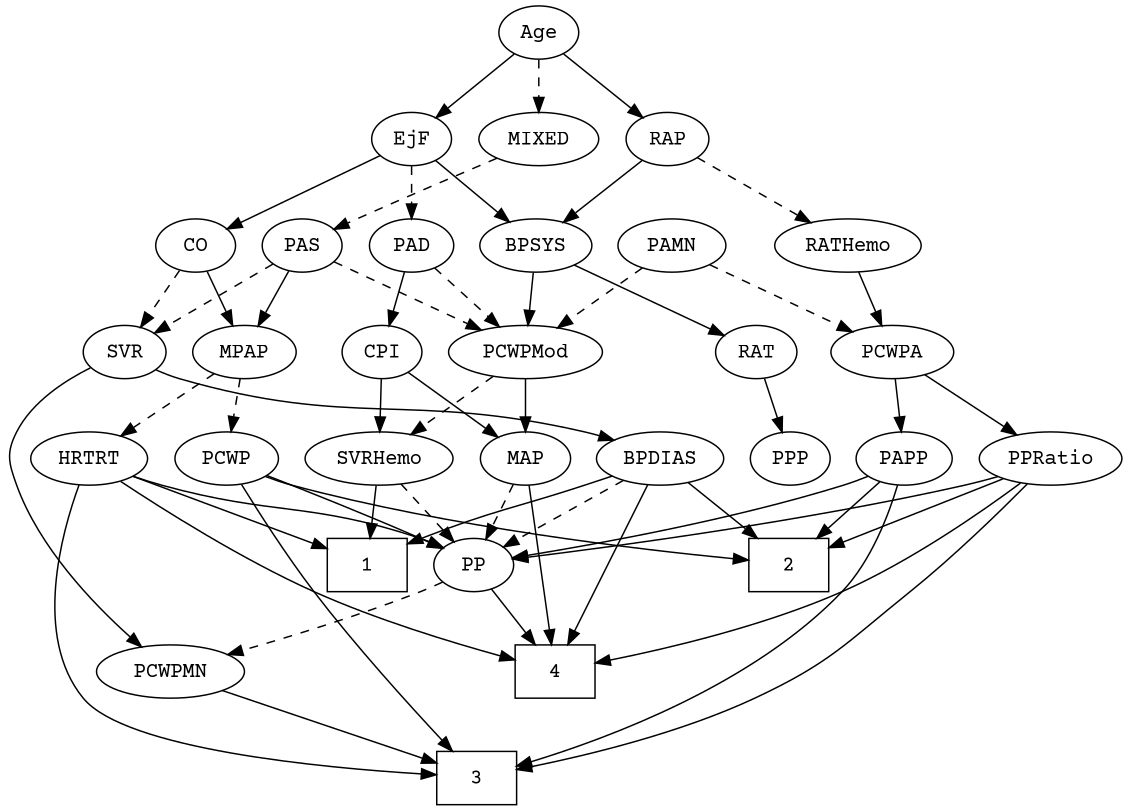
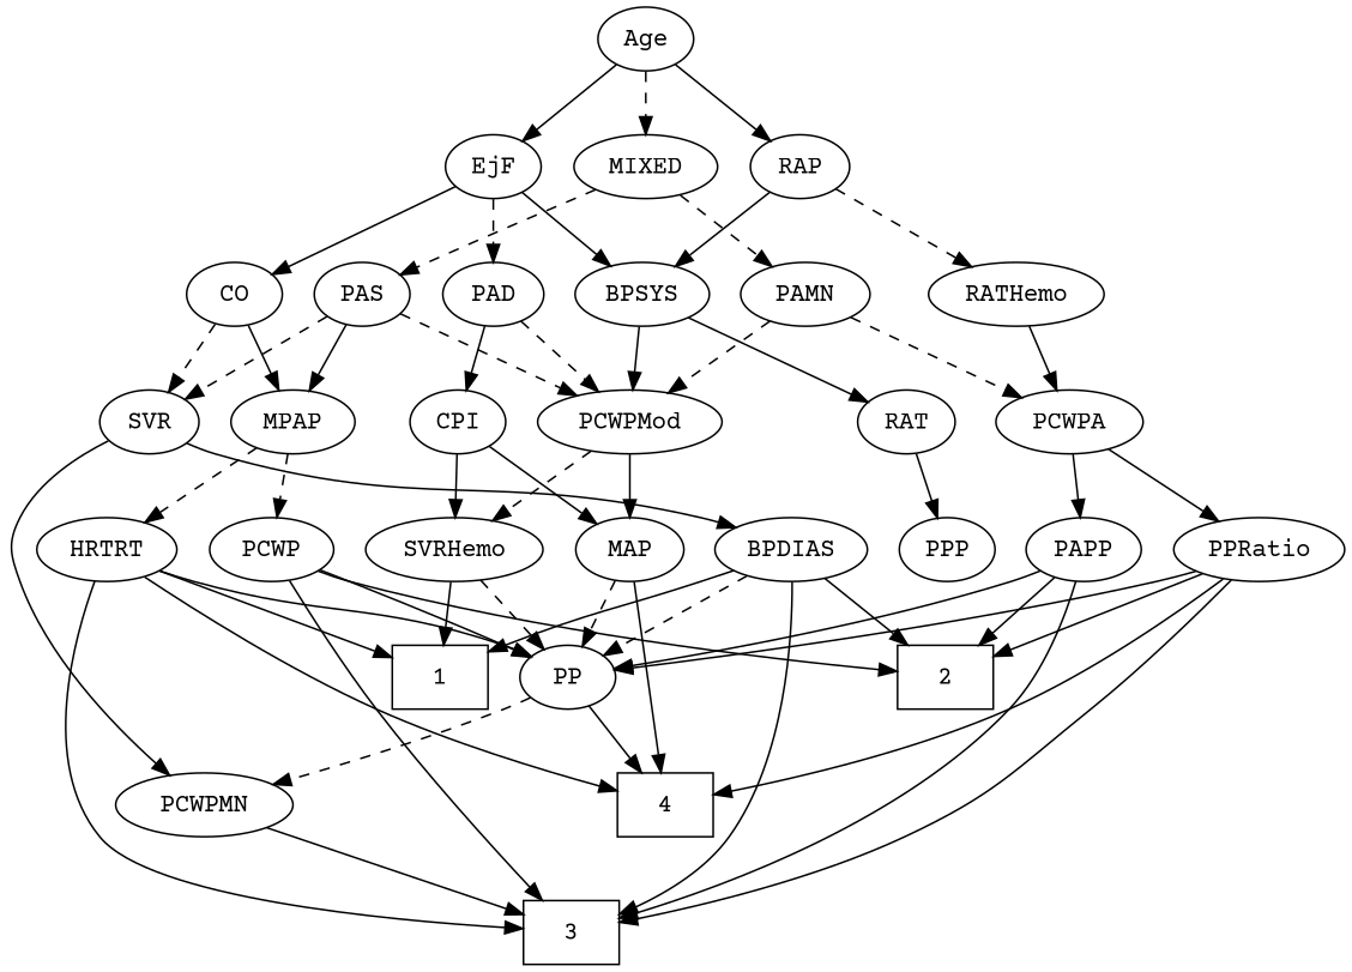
  strict digraph {
    fontname="Courier Prime"
    node [fontname="Courier Prime"]
    edge [fontname="Courier Prime" style=solid]
    1 [height=0.5 shape=box width=0.75]
    2 [height=0.5 shape=box width=0.75]
    3 [height=0.5 shape=box width=0.75]
    4 [height=0.5 shape=box width=0.75]
    Age [height=0.5 width=0.75]
    EjF [height=0.5 width=0.75]
    RAP [height=0.5 width=0.77632]
    MIXED [height=0.5 width=1.1193]
    BPSYS [height=0.5 width=1.0471]
    PAD [height=0.5 width=0.79437]
    CO [height=0.5 width=0.75]
    RATHemo [height=0.5 width=1.3721]
    PAS [height=0.5 width=0.75]
    PAMN [height=0.5 width=1.011]
    RAT [height=0.5 width=0.75827]
    PCWPMod [height=0.5 width=1.4443]
    CPI [height=0.5 width=0.75]
    MPAP [height=0.5 width=0.97491]
    SVR [height=0.5 width=0.77632]
    PCWPA [height=0.5 width=1.1555]
    PPP [height=0.5 width=0.75]
    SVRHemo [height=0.5 width=1.3902]
    MAP [height=0.5 width=0.84854]
    PCWP [height=0.5 width=0.97491]
    HRTRT [height=0.5 width=1.1013]
    PCWPMN [height=0.5 width=1.3902]
    BPDIAS [height=0.5 width=1.1735]
    PPRatio [height=0.5 width=1.1013]
    PAPP [height=0.5 width=0.88464]
    PP [height=0.5 width=0.75]
    Age -> EjF
    Age -> RAP
    Age -> MIXED [style=dashed]
    EjF -> BPSYS
    EjF -> PAD [style=dashed]
    EjF -> CO
    RAP -> BPSYS
    RAP -> RATHemo [style=dashed]
    MIXED -> PAS [style=dashed]
+   MIXED -> PAMN [style=dashed]
    BPSYS -> RAT
    BPSYS -> PCWPMod
    PAD -> PCWPMod [style=dashed]
    PAD -> CPI
    CO -> MPAP
    CO -> SVR [style=dashed]
    RATHemo -> PCWPA
    PAS -> PCWPMod [style=dashed]
    PAS -> MPAP
    PAS -> SVR [style=dashed]
    PAMN -> PCWPMod [style=dashed]
    PAMN -> PCWPA [style=dashed]
    RAT -> PPP
    PCWPMod -> SVRHemo [style=dashed]
    PCWPMod -> MAP
    CPI -> SVRHemo
    CPI -> MAP
    MPAP -> PCWP [style=dashed]
    MPAP -> HRTRT [style=dashed]
    SVR -> PCWPMN
    SVR -> BPDIAS
    PCWPA -> PPRatio
    PCWPA -> PAPP
    SVRHemo -> 1
    SVRHemo -> PP [style=dashed]
    MAP -> 4
    MAP -> PP [style=dashed]
    PCWP -> 2
    PCWP -> 3
    PCWP -> PP
    HRTRT -> 1
    HRTRT -> 3
    HRTRT -> 4
    HRTRT -> PP
    PCWPMN -> 3
    BPDIAS -> 1
    BPDIAS -> 2
-   BPDIAS -> 4
+   BPDIAS -> 3
    BPDIAS -> PP [style=dashed]
    PPRatio -> 2
    PPRatio -> 3
    PPRatio -> 4
    PPRatio -> PP
    PAPP -> 2
    PAPP -> 3
    PAPP -> PP
    PP -> 4
    PP -> PCWPMN [style=dashed]
  }
